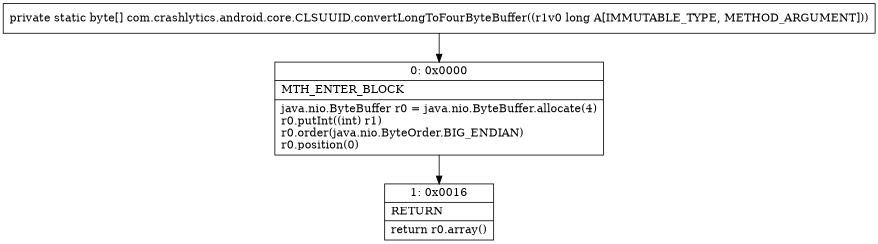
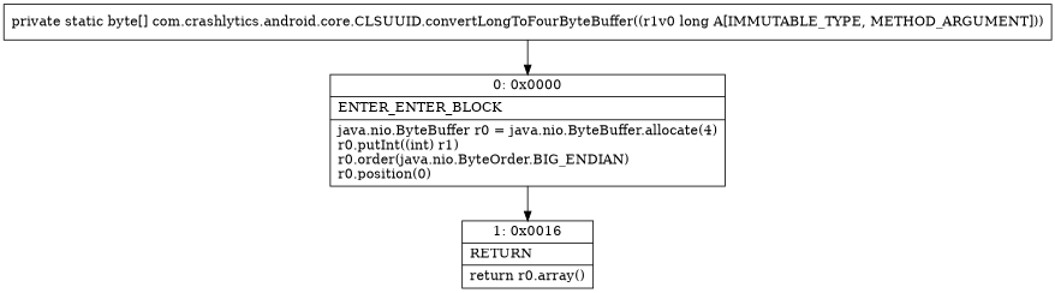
  digraph {
    node [shape=record]
-   n1 [label="{0\:\ 0x0000|MTH_ENTER_BLOCK\l|java.nio.ByteBuffer r0 = java.nio.ByteBuffer.allocate(4)\lr0.putInt((int) r1)\lr0.order(java.nio.ByteOrder.BIG_ENDIAN)\lr0.position(0)\l}"]
+   n1 [label="{0\:\ 0x0000|ENTER_ENTER_BLOCK\l|java.nio.ByteBuffer r0 = java.nio.ByteBuffer.allocate(4)\lr0.putInt((int) r1)\lr0.order(java.nio.ByteOrder.BIG_ENDIAN)\lr0.position(0)\l}"]
    n2 [label="{1\:\ 0x0016|RETURN\l|return r0.array()\l}"]
    n3 [label="{private static byte[] com.crashlytics.android.core.CLSUUID.convertLongToFourByteBuffer((r1v0 long A[IMMUTABLE_TYPE, METHOD_ARGUMENT])) }"]
    n1 -> n2
    n3 -> n1
  }
